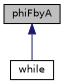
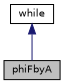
  digraph {
    rankdir=TB
    node [color=black fontname=Helvetica fontsize=10 shape=record style=filled]
    n1 [fillcolor=grey75 fontcolor=black height=0.2 label=phiFbyA width=0.4]
    n2 [fillcolor=white height=0.2 label=while width=0.4]
-   n1 -> n2 [color=midnightblue dir=back fontname=Helvetica fontsize=10 labelfontname=Helvetica labelfontsize=10 style=solid]
+   n2 -> n1 [color=midnightblue dir=back fontname=Helvetica fontsize=10 labelfontname=Helvetica labelfontsize=10 style=solid]
  }
